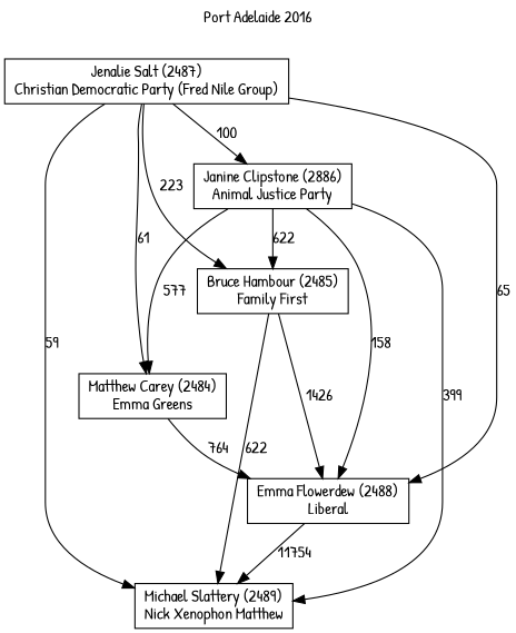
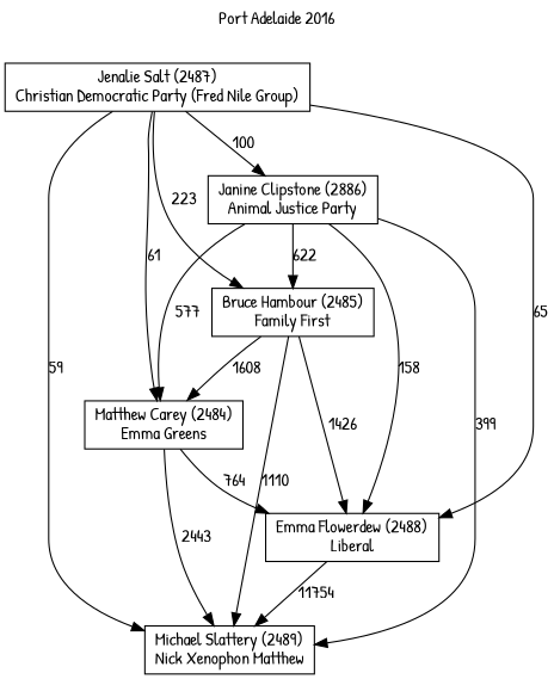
  digraph {
    fontname="Patrick Hand"
    label="Port Adelaide 2016"
    labelloc=t
    mclimit=10
    node [fontname="Patrick Hand" shape=box]
    edge [fontname="Patrick Hand"]
    n1 [label="Michael Slattery (2489)\nNick Xenophon Matthew"]
    n2 [label="Emma Flowerdew (2488)\nLiberal"]
    n3 [label="Matthew Carey (2484)\nEmma Greens"]
    n4 [label="Bruce Hambour (2485)\nFamily First"]
    n5 [label="Janine Clipstone (2886)\nAnimal Justice Party"]
    n6 [label="Jenalie Salt (2487)\nChristian Democratic Party (Fred Nile Group)"]
    n2 -> n1 [label=11754]
+   n3 -> n1 [label=2443]
    n3 -> n2 [label=764]
-   n4 -> n1 [label=622]
+   n4 -> n1 [label=1110]
    n4 -> n2 [label=1426]
+   n4 -> n3 [label=1608]
    n5 -> n1 [label=399]
    n5 -> n2 [label=158]
    n5 -> n3 [label=577]
    n5 -> n4 [label=622]
    n6 -> n1 [label=59]
    n6 -> n2 [label=65]
    n6 -> n3 [label=61]
    n6 -> n4 [label=223]
    n6 -> n5 [label=100]
  }
